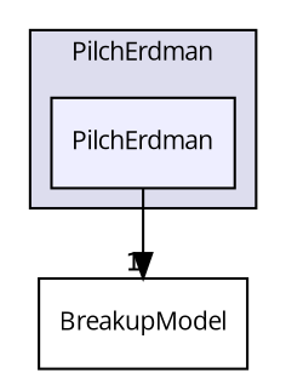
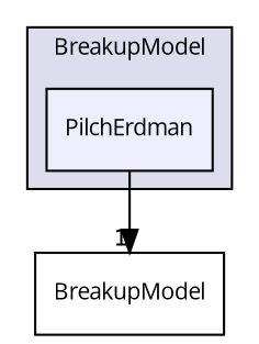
  digraph {
    compound=true
    fontname="Open Sans"
    node [fontname="Open Sans" fontsize=10 shape=box]
    n1 [fillcolor="#eeeeff" label=PilchErdman pencolor=black style=filled]
    n2 [label=BreakupModel]
    subgraph cluster_1 {
      bgcolor="#ddddee"
      fontsize=10
-     label=PilchErdman
+     label=BreakupModel
      pencolor=black
      n1
    }
    n1 -> n2 [headlabel=1 labeldistance=1.5 labelfontname=Helvetica labelfontsize=10 fontname="Open Sans"]
  }
